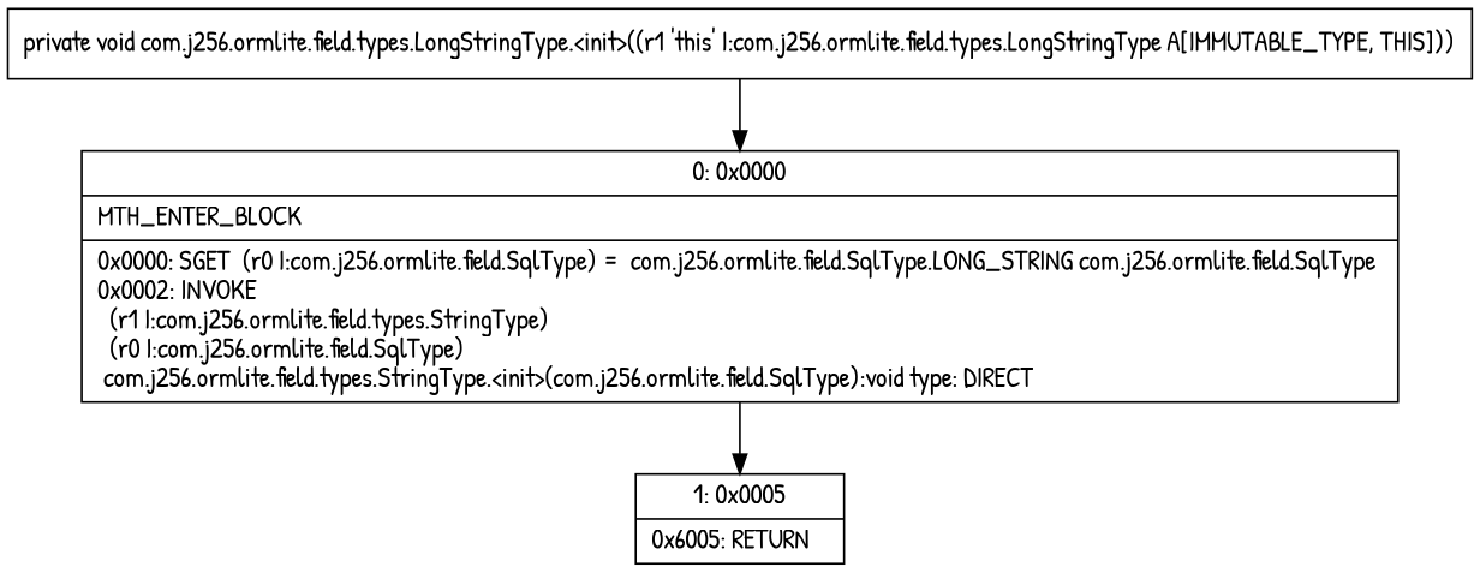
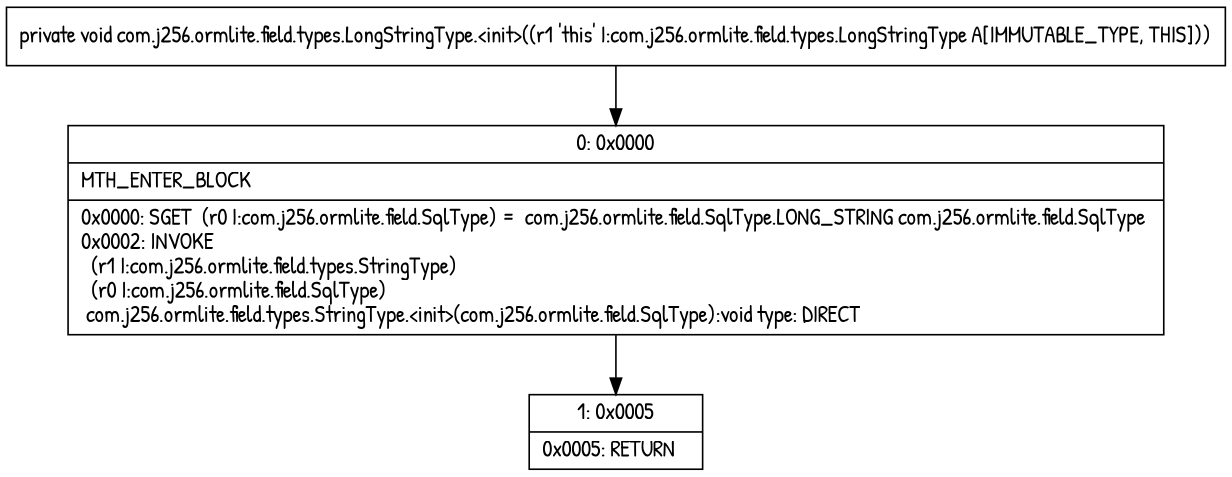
  digraph {
    fontname="Patrick Hand"
    node [shape=record fontname="Patrick Hand"]
    edge [fontname="Patrick Hand"]
    n1 [label="{0\:\ 0x0000|MTH_ENTER_BLOCK\l|0x0000: SGET  (r0 I:com.j256.ormlite.field.SqlType) =  com.j256.ormlite.field.SqlType.LONG_STRING com.j256.ormlite.field.SqlType \l0x0002: INVOKE  \l  (r1 I:com.j256.ormlite.field.types.StringType)\l  (r0 I:com.j256.ormlite.field.SqlType)\l com.j256.ormlite.field.types.StringType.\<init\>(com.j256.ormlite.field.SqlType):void type: DIRECT \l}"]
-   n2 [label="{1\:\ 0x0005|0x6005: RETURN   \l}"]
+   n2 [label="{1\:\ 0x0005|0x0005: RETURN   \l}"]
    n3 [label="{private void com.j256.ormlite.field.types.LongStringType.\<init\>((r1 'this' I:com.j256.ormlite.field.types.LongStringType A[IMMUTABLE_TYPE, THIS])) }"]
    n1 -> n2
    n3 -> n1
  }
